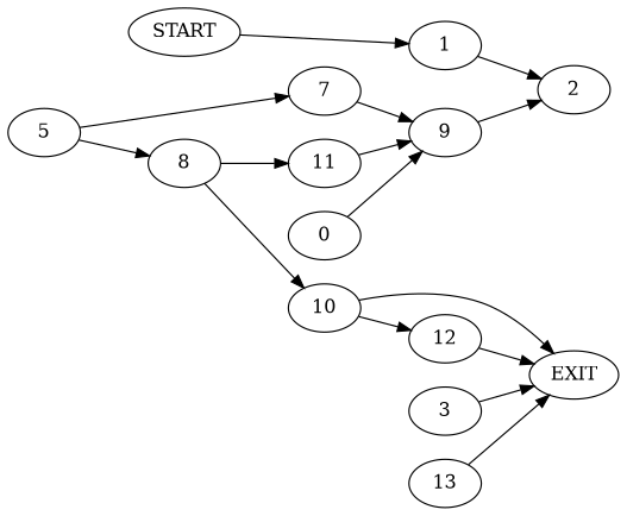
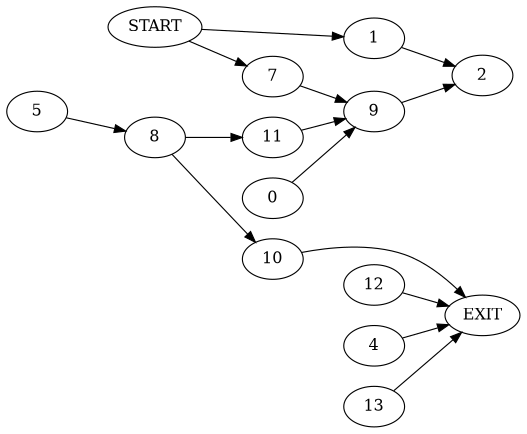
  digraph {
    rankdir=LR
    n1 [label=START]
    1
    2
    n4 [label=EXIT]
-   4 [label=3]
+   4
    5
    7
    8
    n9 [label=0]
    9
    10
    11
    12
    13
    n1 -> 1
    1 -> 2
    4 -> n4
-   5 -> 7
+   n1 -> 7
    5 -> 8
    7 -> 9
    8 -> 10
    8 -> 11
    n9 -> 9
    9 -> 2
    10 -> n4
-   10 -> 12
    11 -> 9
    12 -> n4
    13 -> n4
  }
